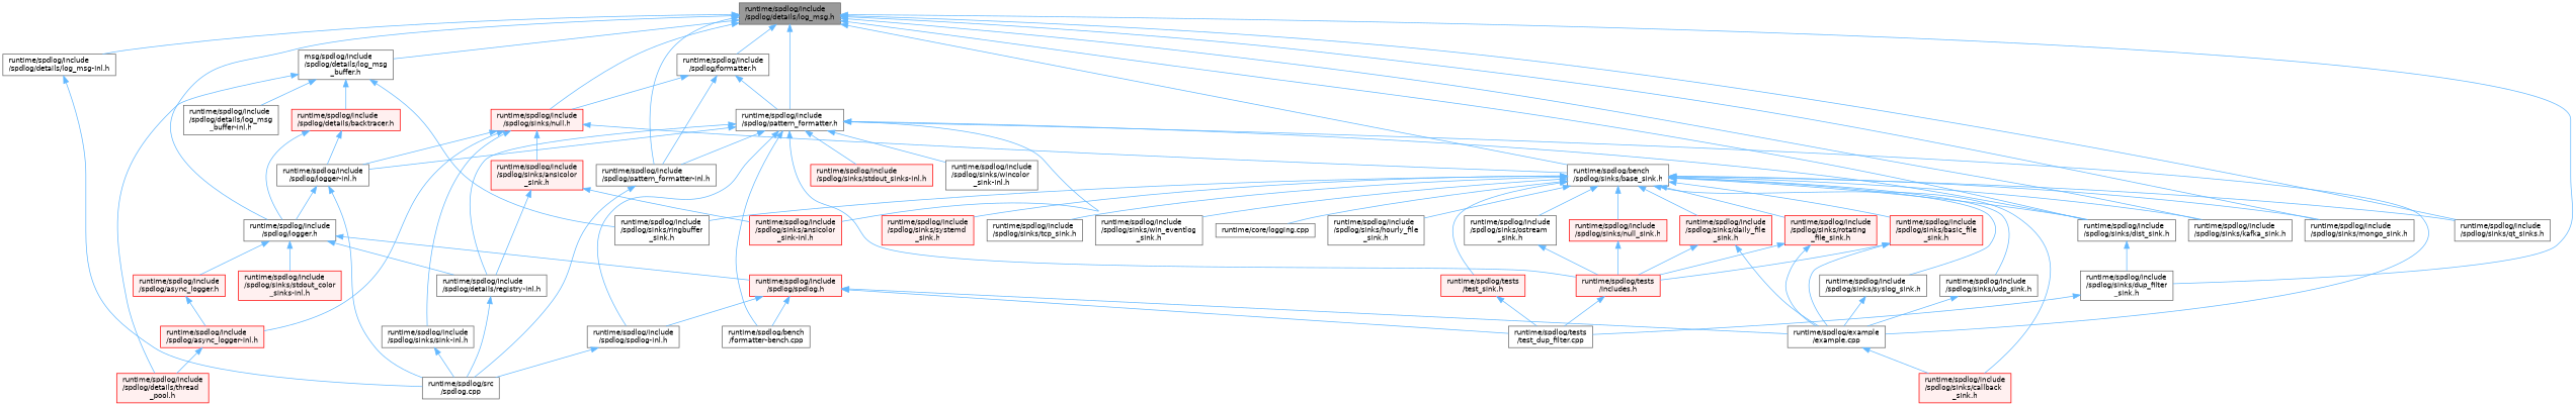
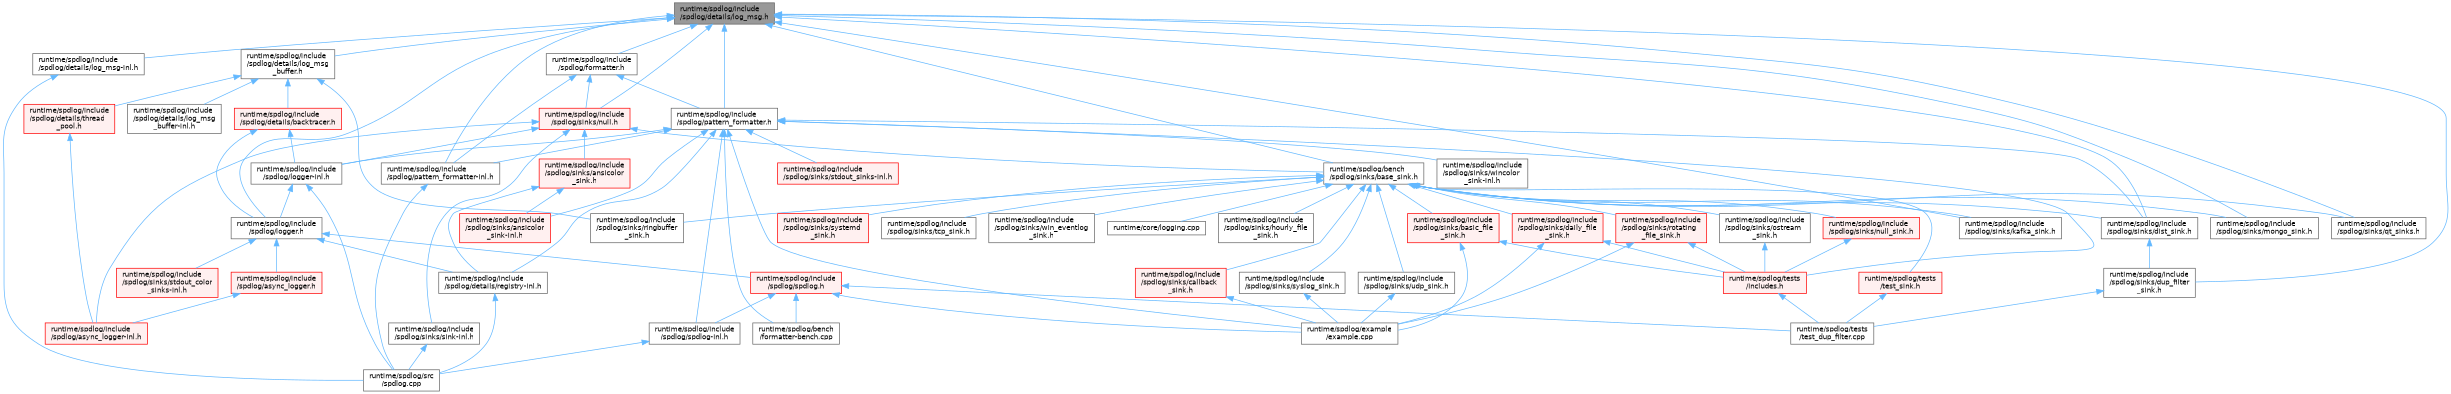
  digraph {
    node [color=grey40 fillcolor=white fontname=Helvetica fontsize=10 shape=box style=filled]
    edge [color=steelblue1 dir=back fontname=Helvetica fontsize=10 labelfontname=Helvetica labelfontsize=10 style=solid]
    n1 [color=gray40 fillcolor=grey60 fontcolor=black height=0.2 label="runtime/spdlog/include\l/spdlog/details/log_msg.h" width=0.4]
    n2 [height=0.2 label="runtime/spdlog/include\l/spdlog/details/log_msg-inl.h" width=0.4]
-   n3 [height=0.2 label="msg/spdlog/include\l/spdlog/details/log_msg\l_buffer.h" width=0.4]
+   n3 [height=0.2 label="runtime/spdlog/include\l/spdlog/details/log_msg\l_buffer.h" width=0.4]
    n4 [height=0.2 label="runtime/spdlog/include\l/spdlog/logger.h" width=0.4]
    n5 [height=0.2 label="runtime/spdlog/include\l/spdlog/formatter.h" width=0.4]
    n6 [height=0.2 label="runtime/spdlog/include\l/spdlog/pattern_formatter-inl.h" width=0.4]
    n7 [height=0.2 label="runtime/spdlog/include\l/spdlog/pattern_formatter.h" width=0.4]
    n8 [height=0.2 label="runtime/spdlog/include\l/spdlog/sinks/dist_sink.h" width=0.4]
    n9 [height=0.2 label="runtime/spdlog/include\l/spdlog/sinks/dup_filter\l_sink.h" width=0.4]
    n10 [color=red fillcolor="#FFF0F0" height=0.2 label="runtime/spdlog/include\l/spdlog/sinks/null.h" width=0.4]
    n11 [height=0.2 label="runtime/spdlog/bench\l/spdlog/sinks/base_sink.h" width=0.4]
    n12 [height=0.2 label="runtime/spdlog/include\l/spdlog/sinks/kafka_sink.h" width=0.4]
    n13 [height=0.2 label="runtime/spdlog/include\l/spdlog/sinks/mongo_sink.h" width=0.4]
    n14 [height=0.2 label="runtime/spdlog/include\l/spdlog/sinks/qt_sinks.h" width=0.4]
    n15 [height=0.2 label="runtime/spdlog/src\l/spdlog.cpp" width=0.4]
    n16 [color=red fillcolor="#FFF0F0" height=0.2 label="runtime/spdlog/include\l/spdlog/details/backtracer.h" width=0.4]
    n17 [height=0.2 label="runtime/spdlog/include\l/spdlog/details/log_msg\l_buffer-inl.h" width=0.4]
    n18 [color=red fillcolor="#FFF0F0" height=0.2 label="runtime/spdlog/include\l/spdlog/details/thread\l_pool.h" width=0.4]
    n19 [height=0.2 label="runtime/spdlog/include\l/spdlog/sinks/ringbuffer\l_sink.h" width=0.4]
    n20 [color=red fillcolor="#FFF0F0" height=0.2 label="runtime/spdlog/include\l/spdlog/async_logger.h" width=0.4]
    n21 [height=0.2 label="runtime/spdlog/include\l/spdlog/details/registry-inl.h" width=0.4]
    n22 [color=red fillcolor="#FFF0F0" height=0.2 label="runtime/spdlog/include\l/spdlog/sinks/stdout_color\l_sinks-inl.h" width=0.4]
    n23 [color=red fillcolor="#FFF0F0" height=0.2 label="runtime/spdlog/include\l/spdlog/spdlog.h" width=0.4]
    n24 [height=0.2 label="runtime/spdlog/include\l/spdlog/logger-inl.h" width=0.4]
    n25 [height=0.2 label="runtime/spdlog/bench\l/formatter-bench.cpp" width=0.4]
    n26 [height=0.2 label="runtime/spdlog/example\l/example.cpp" width=0.4]
    n27 [height=0.2 label="runtime/spdlog/include\l/spdlog/spdlog-inl.h" width=0.4]
    n28 [color=red fillcolor="#FFF0F0" height=0.2 label="runtime/spdlog/tests\l/includes.h" width=0.4]
    n29 [color=red fillcolor="#FFF0F0" height=0.2 label="runtime/spdlog/include\l/spdlog/sinks/ansicolor\l_sink-inl.h" width=0.4]
    n30 [color=red fillcolor="#FFF0F0" height=0.2 label="runtime/spdlog/include\l/spdlog/sinks/stdout_sinks-inl.h" width=0.4]
    n31 [height=0.2 label="runtime/spdlog/include\l/spdlog/sinks/wincolor\l_sink-inl.h" width=0.4]
    n32 [height=0.2 label="runtime/spdlog/tests\l/test_dup_filter.cpp" width=0.4]
    n33 [color=red fillcolor="#FFF0F0" height=0.2 label="runtime/spdlog/include\l/spdlog/async_logger-inl.h" width=0.4]
    n34 [color=red fillcolor="#FFF0F0" height=0.2 label="runtime/spdlog/include\l/spdlog/sinks/ansicolor\l_sink.h" width=0.4]
    n35 [height=0.2 label="runtime/spdlog/include\l/spdlog/sinks/sink-inl.h" width=0.4]
    n36 [height=0.2 label="runtime/core/logging.cpp" width=0.4]
    n37 [color=red fillcolor="#FFF0F0" height=0.2 label="runtime/spdlog/include\l/spdlog/sinks/basic_file\l_sink.h" width=0.4]
    n38 [color=red fillcolor="#FFF0F0" height=0.2 label="runtime/spdlog/include\l/spdlog/sinks/callback\l_sink.h" width=0.4]
    n39 [color=red fillcolor="#FFF0F0" height=0.2 label="runtime/spdlog/include\l/spdlog/sinks/daily_file\l_sink.h" width=0.4]
    n40 [height=0.2 label="runtime/spdlog/include\l/spdlog/sinks/hourly_file\l_sink.h" width=0.4]
    n41 [color=red fillcolor="#FFF0F0" height=0.2 label="runtime/spdlog/include\l/spdlog/sinks/null_sink.h" width=0.4]
    n42 [height=0.2 label="runtime/spdlog/include\l/spdlog/sinks/ostream\l_sink.h" width=0.4]
    n43 [color=red fillcolor="#FFF0F0" height=0.2 label="runtime/spdlog/include\l/spdlog/sinks/rotating\l_file_sink.h" width=0.4]
    n44 [height=0.2 label="runtime/spdlog/include\l/spdlog/sinks/syslog_sink.h" width=0.4]
    n45 [color=red fillcolor="#FFF0F0" height=0.2 label="runtime/spdlog/include\l/spdlog/sinks/systemd\l_sink.h" width=0.4]
    n46 [height=0.2 label="runtime/spdlog/include\l/spdlog/sinks/tcp_sink.h" width=0.4]
    n47 [height=0.2 label="runtime/spdlog/include\l/spdlog/sinks/udp_sink.h" width=0.4]
    n48 [height=0.2 label="runtime/spdlog/include\l/spdlog/sinks/win_eventlog\l_sink.h" width=0.4]
    n49 [color=red fillcolor="#FFF0F0" height=0.2 label="runtime/spdlog/tests\l/test_sink.h" width=0.4]
    n1 -> n2
    n1 -> n3
    n1 -> n4
    n1 -> n5
    n1 -> n6
    n1 -> n7
    n1 -> n8
    n1 -> n9
    n1 -> n10
    n1 -> n11
    n1 -> n12
    n1 -> n13
    n1 -> n14
    n2 -> n15
    n3 -> n16
    n3 -> n17
    n3 -> n18
    n3 -> n19
    n4 -> n20
    n4 -> n21
    n4 -> n22
    n4 -> n23
    n5 -> n6
    n5 -> n7
    n5 -> n10
    n6 -> n15
    n7 -> n6
    n7 -> n8
    n7 -> n21
    n7 -> n24
    n7 -> n25
    n7 -> n26
    n7 -> n27
    n7 -> n28
    n7 -> n29
    n7 -> n30
    n7 -> n31
    n8 -> n9
    n9 -> n32
    n10 -> n11
    n10 -> n24
    n10 -> n33
    n10 -> n34
    n10 -> n35
    n11 -> n8
    n11 -> n12
    n11 -> n13
    n11 -> n14
    n11 -> n19
    n11 -> n36
    n11 -> n37
    n11 -> n38
    n11 -> n39
    n11 -> n40
    n11 -> n41
    n11 -> n42
    n11 -> n43
    n11 -> n44
    n11 -> n45
    n11 -> n46
    n11 -> n47
    n11 -> n48
    n11 -> n49
    n16 -> n4
    n16 -> n24
-   n33 -> n18
+   n18 -> n33
    n20 -> n33
    n21 -> n15
    n23 -> n25
    n23 -> n26
    n23 -> n27
    n23 -> n32
    n24 -> n4
    n24 -> n15
    n27 -> n15
    n28 -> n32
    n34 -> n21
    n34 -> n29
    n35 -> n15
    n37 -> n26
    n37 -> n28
-   n26 -> n38
+   n38 -> n26
    n39 -> n26
    n39 -> n28
    n41 -> n28
    n42 -> n28
    n43 -> n26
    n43 -> n28
    n44 -> n26
    n47 -> n26
    n49 -> n32
  }
